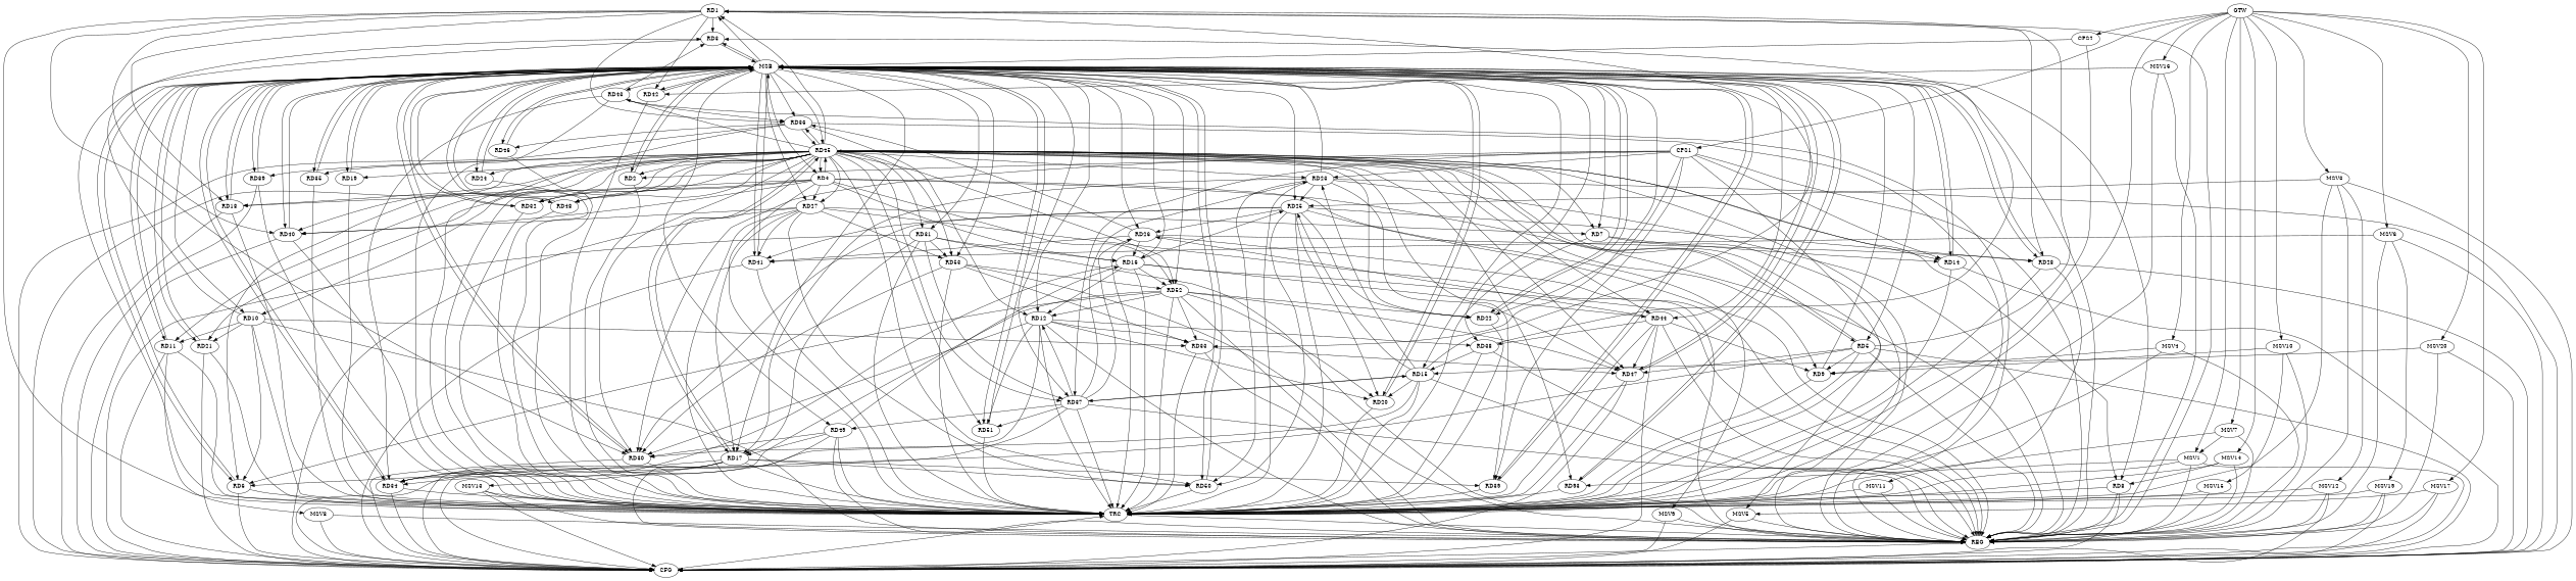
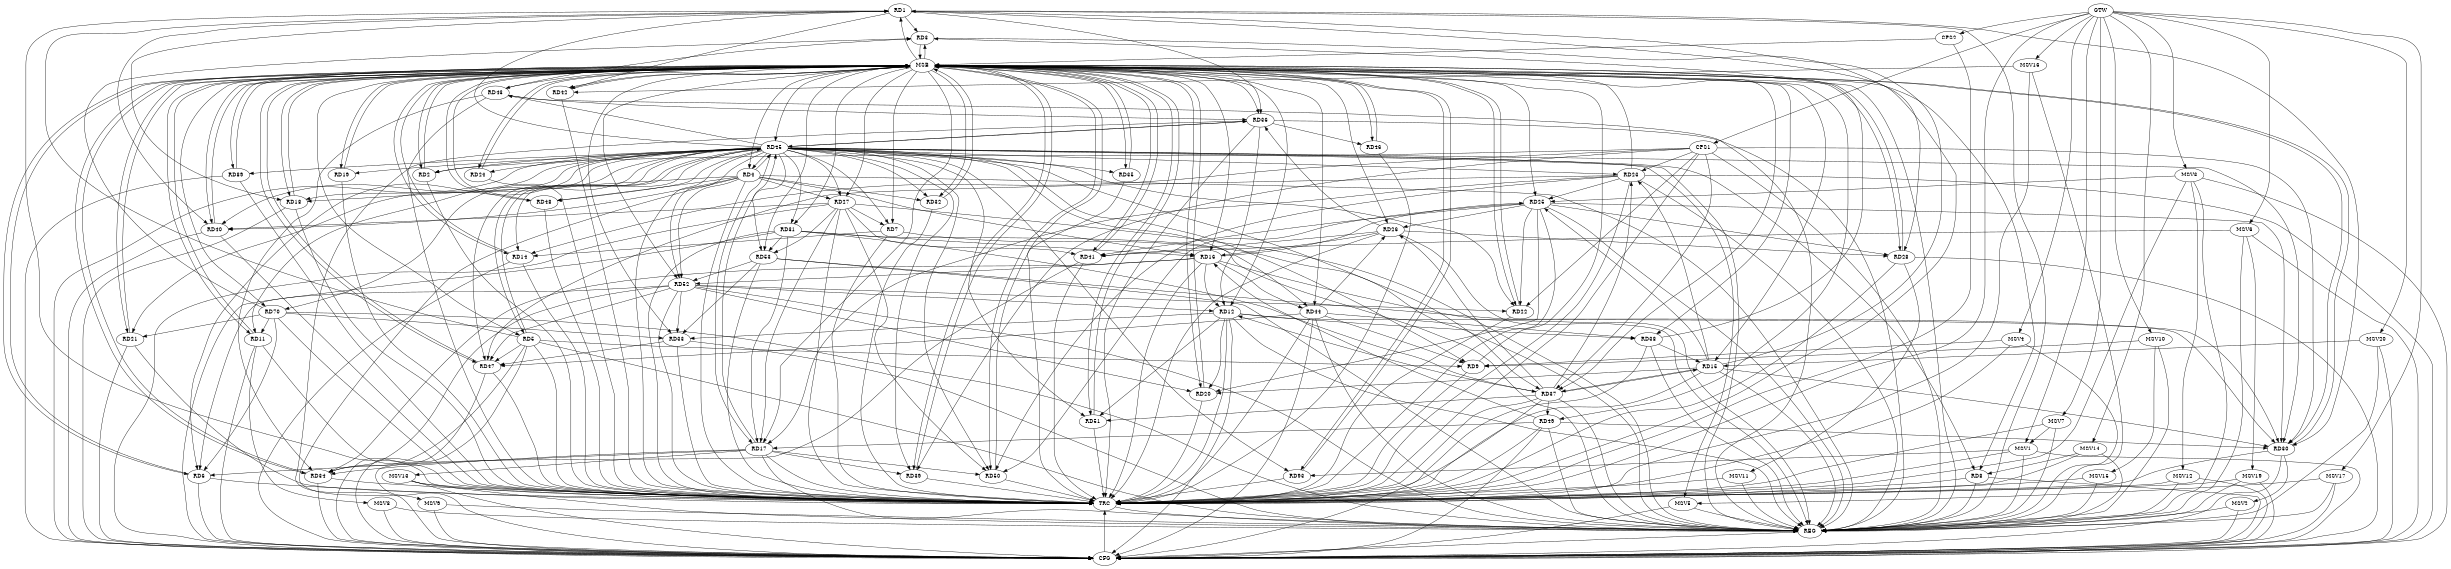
  strict digraph {
    n1 [label=RD1]
    n2 [label=RD3]
    n3 [label=RD18]
    n4 [label=RD28]
    n5 [label=RD30]
    n6 [label=RD36]
    n7 [label=RD40]
    n8 [label=RD42]
    n9 [label=REG]
    n10 [label=TRC]
    n11 [label=MSB]
    n12 [label=CFG]
    n13 [label=MSV11]
+   n14 [label=MSV2]
    n15 [label=RD45]
    n16 [label=RD12]
    n17 [label=RD46]
    n18 [label=RD2]
    n19 [label=RD4]
    n20 [label=RD16]
    n21 [label=RD27]
    n22 [label=RD32]
    n23 [label=RD48]
    n24 [label=RD52]
    n25 [label=RD5]
    n26 [label=RD34]
    n27 [label=RD47]
    n28 [label=RD6]
    n29 [label=RD7]
    n30 [label=RD14]
    n31 [label=RD8]
-   n32 [label=RD10]
+   n32 [label=RD70]
    n33 [label=RD11]
    n34 [label=RD21]
    n35 [label=RD33]
    n36 [label=RD20]
    n37 [label=RD38]
    n38 [label=RD51]
    n39 [label=RD93]
    n40 [label=RD15]
    n41 [label=RD25]
    n42 [label=RD37]
    n43 [label=RD44]
    n44 [label=RD17]
    n45 [label=RD39]
    n46 [label=RD50]
    n47 [label=RD19]
    n48 [label=RD22]
    n49 [label=RD24]
    n50 [label=RD26]
    n51 [label=RD41]
    n52 [label=RD53]
    n53 [label=RD89]
    n54 [label=RD31]
    n55 [label=RD35]
    n56 [label=RD49]
    n57 [label=RD43]
    n58 [label=MSV9]
    n59 [label=RD9]
    n60 [label=RD23]
    n61 [label=MSV5]
    n62 [label=MSV8]
    n63 [label=MSV13]
    n64 [label=CPS1]
    n65 [label=CPS2]
    n66 [label=GTW]
    n67 [label=MSV1]
    n68 [label=MSV3]
    n69 [label=MSV4]
    n70 [label=MSV6]
    n71 [label=MSV7]
    n72 [label=MSV10]
    n73 [label=MSV14]
    n74 [label=MSV16]
    n75 [label=MSV17]
    n76 [label=MSV20]
    n77 [label=MSV12]
    n78 [label=MSV19]
    n79 [label=MSV15]
    n1 -> n2
    n1 -> n3
    n1 -> n4
    n1 -> n5
    n1 -> n6
    n1 -> n7
    n1 -> n8
    n1 -> n9
    n1 -> n10
    n2 -> n10
    n2 -> n11
    n3 -> n10
    n3 -> n11
    n3 -> n12
    n4 -> n10
    n4 -> n11
    n4 -> n12
    n4 -> n13
    n5 -> n10
    n5 -> n11
    n5 -> n12
+   n5 -> n14
    n6 -> n9
    n6 -> n10
    n6 -> n12
    n6 -> n15
    n6 -> n16
    n6 -> n17
    n7 -> n10
    n7 -> n11
    n7 -> n12
    n8 -> n10
    n8 -> n11
    n9 -> n12
    n10 -> n9
    n11 -> n1
    n11 -> n2
    n11 -> n3
    n11 -> n4
    n11 -> n5
    n11 -> n6
    n11 -> n7
    n11 -> n8
    n11 -> n9
    n11 -> n15
    n11 -> n16
    n11 -> n17
    n11 -> n18
    n11 -> n19
    n11 -> n20
    n11 -> n21
    n11 -> n22
    n11 -> n23
    n11 -> n24
    n11 -> n25
    n11 -> n26
    n11 -> n27
    n11 -> n28
    n11 -> n29
    n11 -> n30
    n11 -> n31
    n11 -> n32
    n11 -> n33
    n11 -> n34
    n11 -> n35
    n11 -> n36
    n11 -> n37
    n11 -> n38
    n11 -> n39
    n11 -> n40
    n11 -> n41
    n11 -> n42
    n11 -> n43
    n11 -> n44
    n11 -> n45
    n11 -> n46
    n11 -> n47
    n11 -> n48
    n11 -> n49
    n11 -> n50
    n11 -> n51
    n11 -> n52
    n11 -> n53
    n11 -> n54
    n11 -> n55
    n11 -> n56
    n11 -> n57
    n12 -> n10
    n13 -> n9
    n13 -> n10
+   n14 -> n9
+   n14 -> n12
    n15 -> n1
    n15 -> n3
    n15 -> n5
    n15 -> n6
    n15 -> n7
    n15 -> n9
    n15 -> n10
    n15 -> n12
    n15 -> n18
    n15 -> n19
    n15 -> n21
    n15 -> n22
    n15 -> n23
    n15 -> n24
    n15 -> n25
    n15 -> n27
    n15 -> n28
    n15 -> n29
    n15 -> n30
    n15 -> n31
    n15 -> n32
    n15 -> n33
    n15 -> n34
    n15 -> n38
    n15 -> n39
    n15 -> n42
    n15 -> n43
    n15 -> n44
    n15 -> n45
    n15 -> n46
    n15 -> n47
    n15 -> n48
    n15 -> n49
    n15 -> n52
    n15 -> n53
    n15 -> n54
    n15 -> n55
    n15 -> n57
    n15 -> n59
    n15 -> n60
    n15 -> n61
    n16 -> n5
    n16 -> n9
    n16 -> n10
    n16 -> n12
    n16 -> n35
    n16 -> n36
    n16 -> n37
    n16 -> n38
    n17 -> n10
    n17 -> n11
    n18 -> n10
    n18 -> n11
    n19 -> n3
    n19 -> n7
    n19 -> n9
    n19 -> n10
    n19 -> n15
    n19 -> n20
    n19 -> n21
    n19 -> n22
    n19 -> n23
    n19 -> n24
    n19 -> n58
    n20 -> n9
    n20 -> n10
    n20 -> n16
    n20 -> n24
    n20 -> n26
    n20 -> n41
    n20 -> n43
    n21 -> n7
    n21 -> n9
    n21 -> n10
    n21 -> n12
    n21 -> n29
    n21 -> n44
    n21 -> n46
    n21 -> n51
    n21 -> n52
    n22 -> n10
    n22 -> n11
    n23 -> n10
    n23 -> n11
    n24 -> n9
    n24 -> n10
    n24 -> n16
    n24 -> n26
    n24 -> n27
    n24 -> n28
    n24 -> n35
    n24 -> n36
    n24 -> n48
    n25 -> n1
    n25 -> n9
    n25 -> n10
    n25 -> n12
    n25 -> n15
    n25 -> n26
    n25 -> n27
    n25 -> n59
    n26 -> n10
    n26 -> n11
    n26 -> n12
    n27 -> n10
    n27 -> n11
    n27 -> n12
    n28 -> n10
    n28 -> n11
    n28 -> n12
    n29 -> n9
    n29 -> n10
    n29 -> n30
    n30 -> n10
    n30 -> n11
    n30 -> n12
    n31 -> n9
    n31 -> n10
    n31 -> n12
    n32 -> n2
    n32 -> n9
    n32 -> n10
    n32 -> n28
    n32 -> n33
    n32 -> n34
    n32 -> n35
    n33 -> n10
    n33 -> n11
    n33 -> n12
    n33 -> n62
    n34 -> n10
    n34 -> n11
    n34 -> n12
    n35 -> n9
    n35 -> n10
    n35 -> n27
    n36 -> n10
    n36 -> n11
    n37 -> n2
    n37 -> n9
    n37 -> n10
    n37 -> n40
    n38 -> n10
    n38 -> n11
    n39 -> n10
    n39 -> n11
    n40 -> n1
    n40 -> n5
    n40 -> n9
    n40 -> n10
    n40 -> n36
    n40 -> n41
    n40 -> n42
    n40 -> n60
    n41 -> n4
    n41 -> n5
    n41 -> n9
    n41 -> n10
    n41 -> n36
    n41 -> n46
    n41 -> n48
    n41 -> n50
    n41 -> n51
    n42 -> n9
    n42 -> n10
    n42 -> n12
    n42 -> n16
    n42 -> n38
    n42 -> n40
    n42 -> n50
    n42 -> n56
    n42 -> n60
    n43 -> n9
    n43 -> n10
    n43 -> n12
    n43 -> n27
    n43 -> n37
    n43 -> n50
    n43 -> n59
    n44 -> n9
    n44 -> n10
    n44 -> n15
    n44 -> n26
    n44 -> n28
    n44 -> n45
    n44 -> n46
    n44 -> n63
    n45 -> n10
    n45 -> n11
    n46 -> n10
    n46 -> n11
    n47 -> n10
    n47 -> n11
    n48 -> n10
    n48 -> n11
    n49 -> n10
    n49 -> n11
    n50 -> n4
    n50 -> n6
    n50 -> n9
    n50 -> n10
    n50 -> n20
    n50 -> n51
    n51 -> n10
    n51 -> n11
    n51 -> n12
    n52 -> n5
    n52 -> n9
    n52 -> n10
    n52 -> n24
    n52 -> n35
    n53 -> n10
    n53 -> n11
    n53 -> n12
    n54 -> n9
    n54 -> n10
    n54 -> n12
    n54 -> n20
    n54 -> n42
    n54 -> n44
    n54 -> n52
    n55 -> n10
    n55 -> n11
    n56 -> n5
    n56 -> n9
    n56 -> n10
    n56 -> n12
    n56 -> n20
    n56 -> n44
    n57 -> n2
    n57 -> n6
    n57 -> n9
    n57 -> n10
    n57 -> n26
    n58 -> n9
    n58 -> n12
    n59 -> n10
    n59 -> n11
    n60 -> n9
    n60 -> n10
    n60 -> n11
    n60 -> n12
    n60 -> n27
    n60 -> n41
    n60 -> n44
    n60 -> n46
    n61 -> n9
    n61 -> n12
    n62 -> n9
    n62 -> n12
    n63 -> n9
    n63 -> n10
    n63 -> n12
    n64 -> n5
    n64 -> n9
    n64 -> n10
    n64 -> n18
    n64 -> n30
    n64 -> n42
    n64 -> n45
    n64 -> n48
    n64 -> n60
    n65 -> n10
    n65 -> n11
    n66 -> n10
    n66 -> n64
    n66 -> n65
    n66 -> n67
    n66 -> n68
    n66 -> n69
    n66 -> n70
    n66 -> n71
    n66 -> n72
    n66 -> n73
    n66 -> n74
    n66 -> n75
    n66 -> n76
    n67 -> n9
    n67 -> n10
    n67 -> n12
    n67 -> n39
    n68 -> n9
    n68 -> n10
    n68 -> n12
    n68 -> n41
    n68 -> n77
    n69 -> n9
    n69 -> n10
    n69 -> n59
    n70 -> n9
    n70 -> n12
    n70 -> n51
    n70 -> n78
    n71 -> n9
    n71 -> n10
    n71 -> n67
    n72 -> n9
    n72 -> n59
    n72 -> n79
    n73 -> n9
    n73 -> n10
    n73 -> n31
    n74 -> n8
    n74 -> n9
    n74 -> n10
    n75 -> n9
    n75 -> n12
    n75 -> n61
    n76 -> n9
    n76 -> n12
    n76 -> n40
    n77 -> n9
    n77 -> n10
    n77 -> n12
    n78 -> n9
    n78 -> n10
    n78 -> n12
    n79 -> n9
    n79 -> n10
  }
